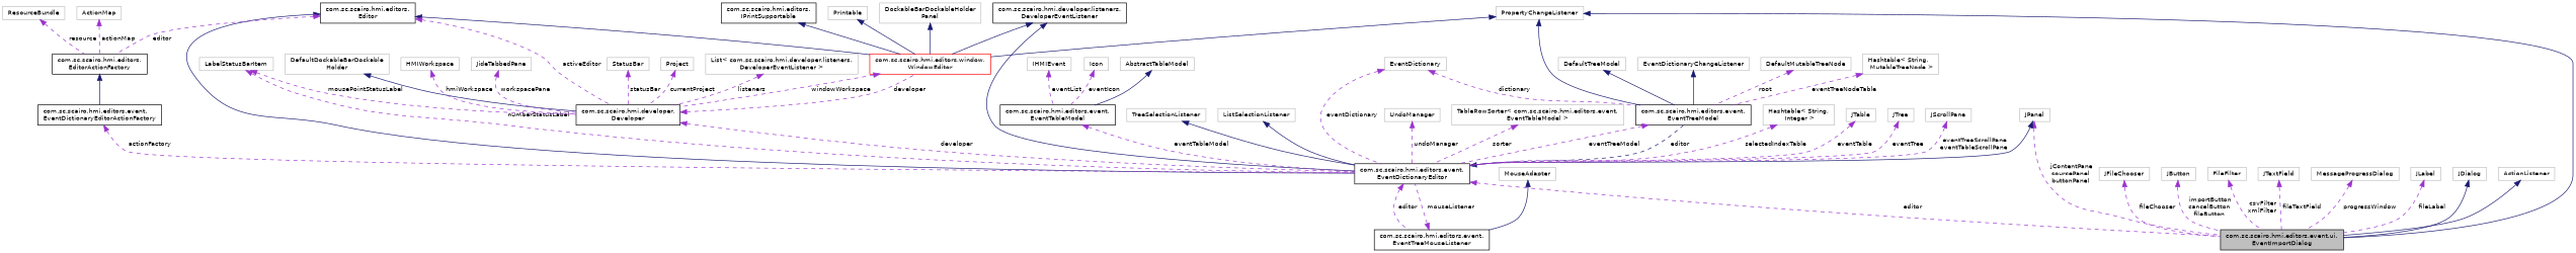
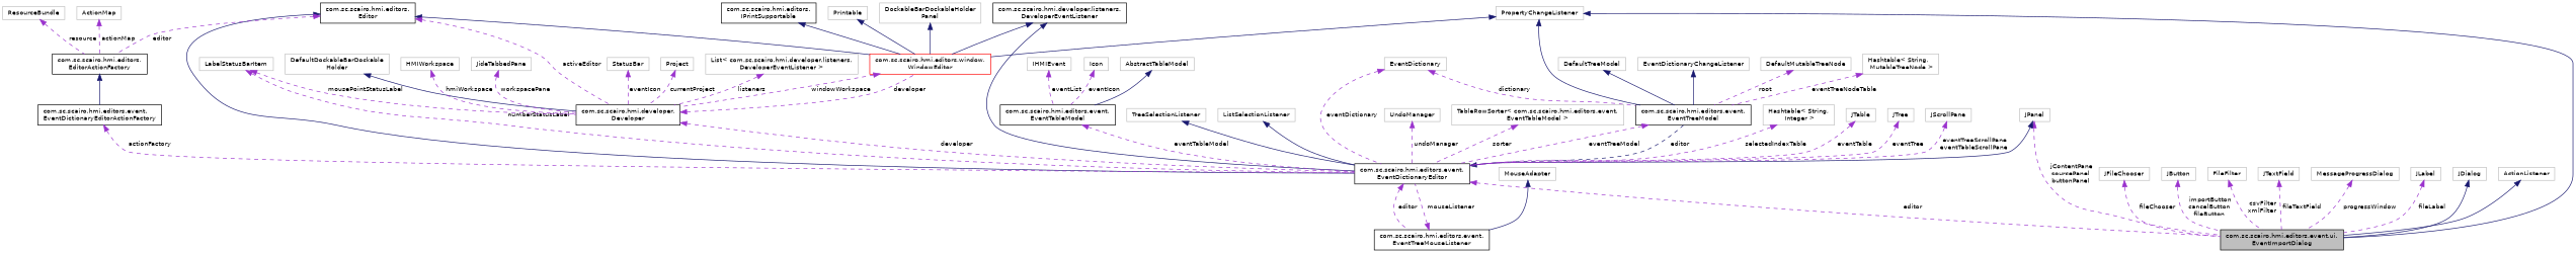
  digraph {
    rankdir=TB
    node [color=grey75 fillcolor=white fontname=Helvetica fontsize=10 shape=record style=filled]
    edge [color=darkorchid3 dir=back fontname=Helvetica fontsize=10 labelfontname=Helvetica labelfontsize=10 style=dashed]
    n1 [color=black fillcolor=grey75 fontcolor=black height=0.2 label="com.sc.scairo.hmi.editors.event.ui.\lEventImportDialog" width=0.4]
    n2 [height=0.2 label=JDialog width=0.4]
    n3 [height=0.2 label=ActionListener width=0.4]
    n4 [height=0.2 label=PropertyChangeListener width=0.4]
    n5 [color=black height=0.2 label="com.sc.scairo.hmi.editors.event.\lEventTreeModel" width=0.4]
    n6 [color=red height=0.2 label="com.sc.scairo.hmi.editors.window.\lWindowEditor" width=0.4]
    n7 [color=black height=0.2 label="com.sc.scairo.hmi.editors.event.\lEventDictionaryEditor" width=0.4]
    n8 [color=black height=0.2 label="com.sc.scairo.hmi.developer.\lDeveloper" width=0.4]
    n9 [height=0.2 label=JFileChooser width=0.4]
    n10 [height=0.2 label=JButton width=0.4]
    n11 [color=black height=0.2 label="com.sc.scairo.hmi.editors.event.\lEventTreeMouseListener" width=0.4]
    n12 [height=0.2 label=JPanel width=0.4]
    n13 [color=black height=0.2 label="com.sc.scairo.hmi.developer.listeners.\lDeveloperEventListener" width=0.4]
    n14 [color=black height=0.2 label="com.sc.scairo.hmi.editors.\lEditor" width=0.4]
    n15 [color=black height=0.2 label="com.sc.scairo.hmi.editors.\lEditorActionFactory" width=0.4]
    n16 [color=black height=0.2 label="com.sc.scairo.hmi.editors.event.\lEventDictionaryEditorActionFactory" width=0.4]
    n17 [height=0.2 label=TreeSelectionListener width=0.4]
    n18 [height=0.2 label=ListSelectionListener width=0.4]
    n19 [height=0.2 label=DefaultTreeModel width=0.4]
    n20 [height=0.2 label=EventDictionaryChangeListener width=0.4]
    n21 [height=0.2 label=DefaultMutableTreeNode width=0.4]
    n22 [height=0.2 label="Hashtable\< String,\l MutableTreeNode \>" width=0.4]
    n23 [height=0.2 label=EventDictionary width=0.4]
    n24 [height=0.2 label=UndoManager width=0.4]
    n25 [height=0.2 label="TableRowSorter\< com.sc.scairo.hmi.editors.event.\lEventTableModel \>" width=0.4]
    n26 [color=black height=0.2 label="com.sc.scairo.hmi.editors.event.\lEventTableModel" width=0.4]
    n27 [height=0.2 label=AbstractTableModel width=0.4]
    n28 [height=0.2 label=IHMIEvent width=0.4]
    n29 [height=0.2 label=Icon width=0.4]
    n30 [height=0.2 label=LabelStatusBarItem width=0.4]
    n31 [height=0.2 label="Hashtable\< String,\l Integer \>" width=0.4]
    n32 [height=0.2 label=ResourceBundle width=0.4]
    n33 [height=0.2 label=ActionMap width=0.4]
    n34 [height=0.2 label=MouseAdapter width=0.4]
    n35 [height=0.2 label=JTable width=0.4]
    n36 [height=0.2 label="DefaultDockableBarDockable\lHolder" width=0.4]
    n37 [height=0.2 label=HMIWorkspace width=0.4]
    n38 [height=0.2 label="DockableBarDockableHolder\lPanel" width=0.4]
    n39 [color=black height=0.2 label="com.sc.scairo.hmi.editors.\lIPrintSupportable" width=0.4]
    n40 [height=0.2 label=Printable width=0.4]
    n41 [height=0.2 label=JideTabbedPane width=0.4]
    n42 [height=0.2 label=StatusBar width=0.4]
    n43 [height=0.2 label=Project width=0.4]
    n44 [height=0.2 label="List\< com.sc.scairo.hmi.developer.listeners.\lDeveloperEventListener \>" width=0.4]
    n45 [height=0.2 label=JTree width=0.4]
    n46 [height=0.2 label=JScrollPane width=0.4]
    n47 [height=0.2 label=FileFilter width=0.4]
    n48 [height=0.2 label=JTextField width=0.4]
    n49 [height=0.2 label=MessageProgressDialog width=0.4]
    n50 [height=0.2 label=JLabel width=0.4]
    n2 -> n1 [color=midnightblue style=solid]
    n3 -> n1 [color=midnightblue style=solid]
    n4 -> n1 [color=midnightblue style=solid]
    n4 -> n5 [color=midnightblue style=solid]
    n4 -> n6 [color=midnightblue style=solid]
    n5 -> n7 [label=" eventTreeModel"]
    n6 -> n8 [label=" windowWorkspace"]
    n7 -> n1 [label=" editor"]
    n7 -> n5 [color=midnightblue label=" editor"]
    n7 -> n11 [label=" editor"]
    n8 -> n6 [label=" developer"]
    n8 -> n7 [label=" developer"]
    n9 -> n1 [label=" fileChooser"]
    n10 -> n1 [label=" importButton\ncancelButton\nfileButton"]
    n11 -> n7 [label=" mouseListener"]
    n12 -> n1 [label=" jContentPane\nsourcePanel\nbuttonPanel"]
    n12 -> n7 [color=midnightblue style=solid]
    n13 -> n6 [color=midnightblue style=solid]
    n13 -> n7 [color=midnightblue style=solid]
    n14 -> n6 [color=midnightblue style=solid]
    n14 -> n7 [color=midnightblue style=solid]
    n14 -> n8 [label=" activeEditor"]
    n14 -> n15 [label=" editor"]
    n15 -> n16 [color=midnightblue style=solid]
    n16 -> n7 [label=" actionFactory"]
    n17 -> n7 [color=midnightblue style=solid]
    n18 -> n7 [color=midnightblue style=solid]
    n19 -> n5 [color=midnightblue style=solid]
    n20 -> n5 [color=midnightblue style=solid]
    n21 -> n5 [label=" root"]
    n22 -> n5 [label=" eventTreeNodeTable"]
    n23 -> n5 [label=" dictionary"]
    n23 -> n7 [label=" eventDictionary"]
    n24 -> n7 [label=" undoManager"]
    n25 -> n7 [label=" sorter"]
    n26 -> n7 [label=" eventTableModel"]
    n27 -> n26 [color=midnightblue style=solid]
    n28 -> n26 [label=" eventList"]
    n29 -> n26 [label=" eventIcon"]
    n30 -> n7 [label=" numberStatusLabel"]
    n30 -> n8 [label=" mousePointStatusLabel"]
    n31 -> n7 [label=" selectedIndexTable"]
    n32 -> n15 [label=" resource"]
    n33 -> n15 [label=" actionMap"]
    n34 -> n11 [color=midnightblue style=solid]
    n35 -> n7 [label=" eventTable"]
    n36 -> n8 [color=midnightblue style=solid]
    n37 -> n8 [label=" hmiWorkspace"]
    n38 -> n6 [color=midnightblue style=solid]
    n39 -> n6 [color=midnightblue style=solid]
    n40 -> n6 [color=midnightblue style=solid]
    n41 -> n8 [label=" workspacePane"]
-   n42 -> n8 [label=" statusBar"]
+   n42 -> n8 [label=" eventIcon"]
    n43 -> n8 [label=" currentProject"]
    n44 -> n8 [label=" listeners"]
    n45 -> n7 [label=" eventTree"]
    n46 -> n7 [label=" eventTreeScrollPane\neventTableScrollPane"]
    n47 -> n1 [label=" csvFilter\nxmlFilter"]
    n48 -> n1 [label=" fileTextField"]
    n49 -> n1 [label=" progressWindow"]
    n50 -> n1 [label=" fileLabel"]
  }
